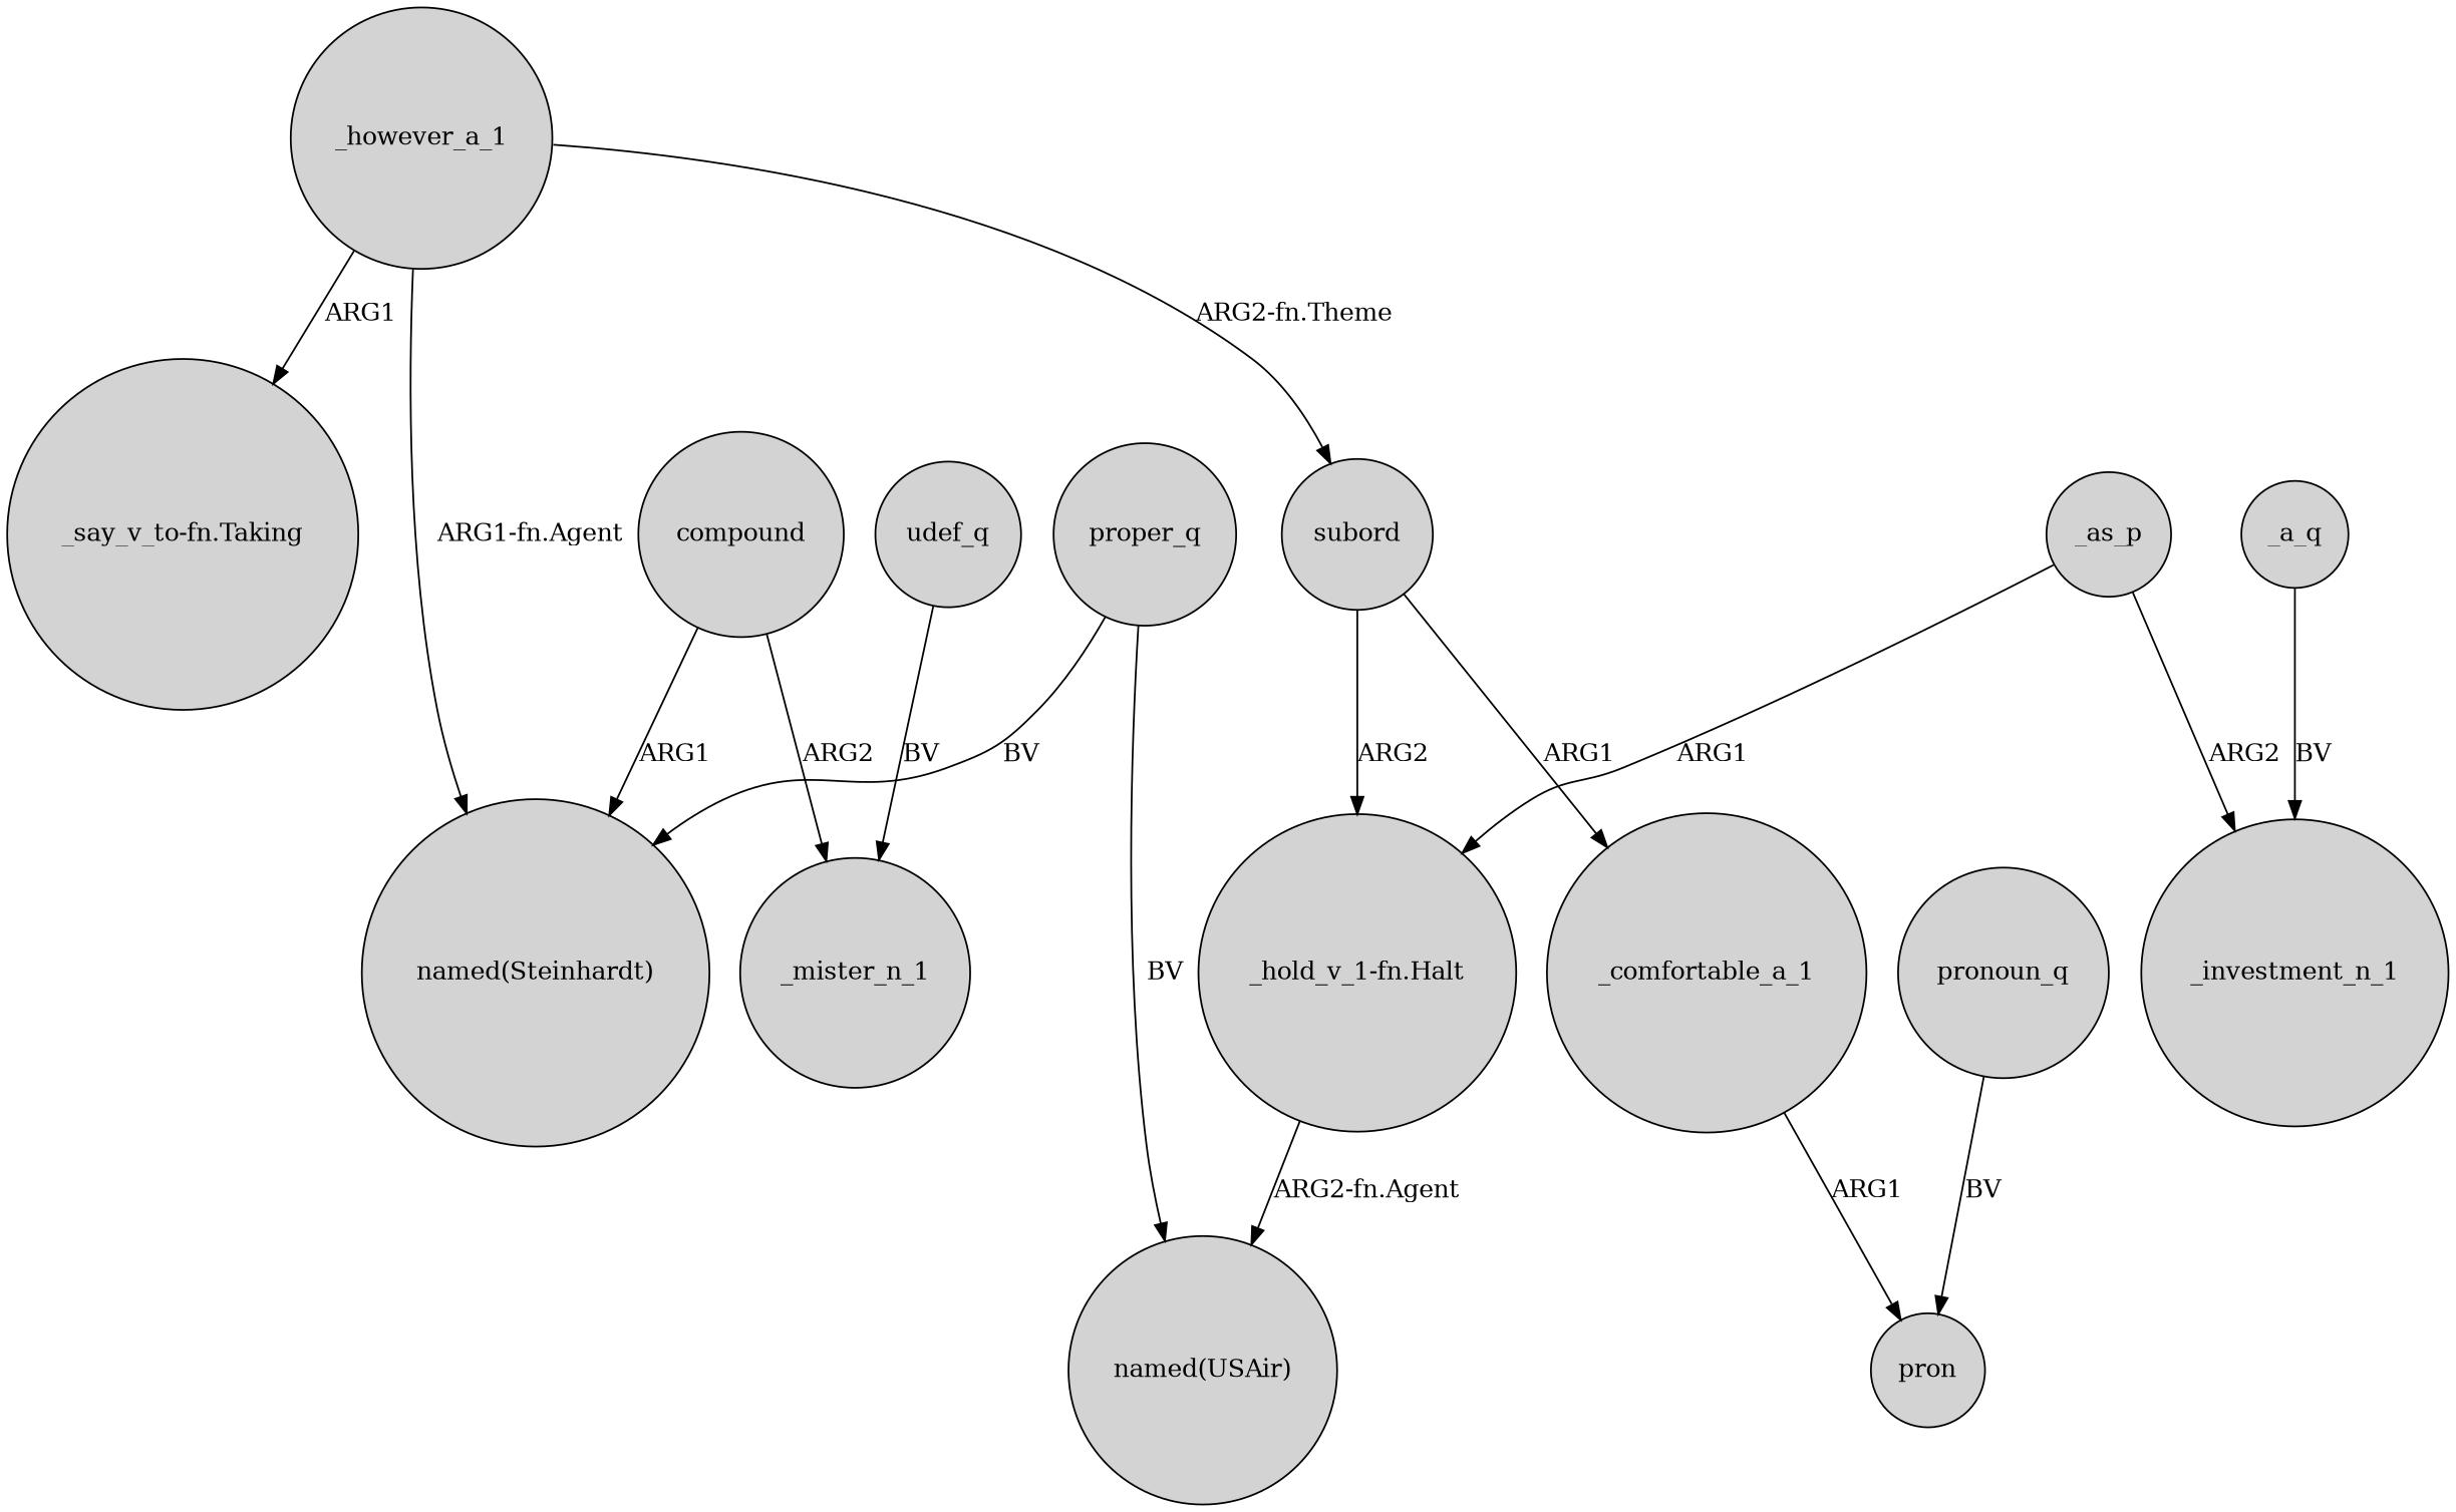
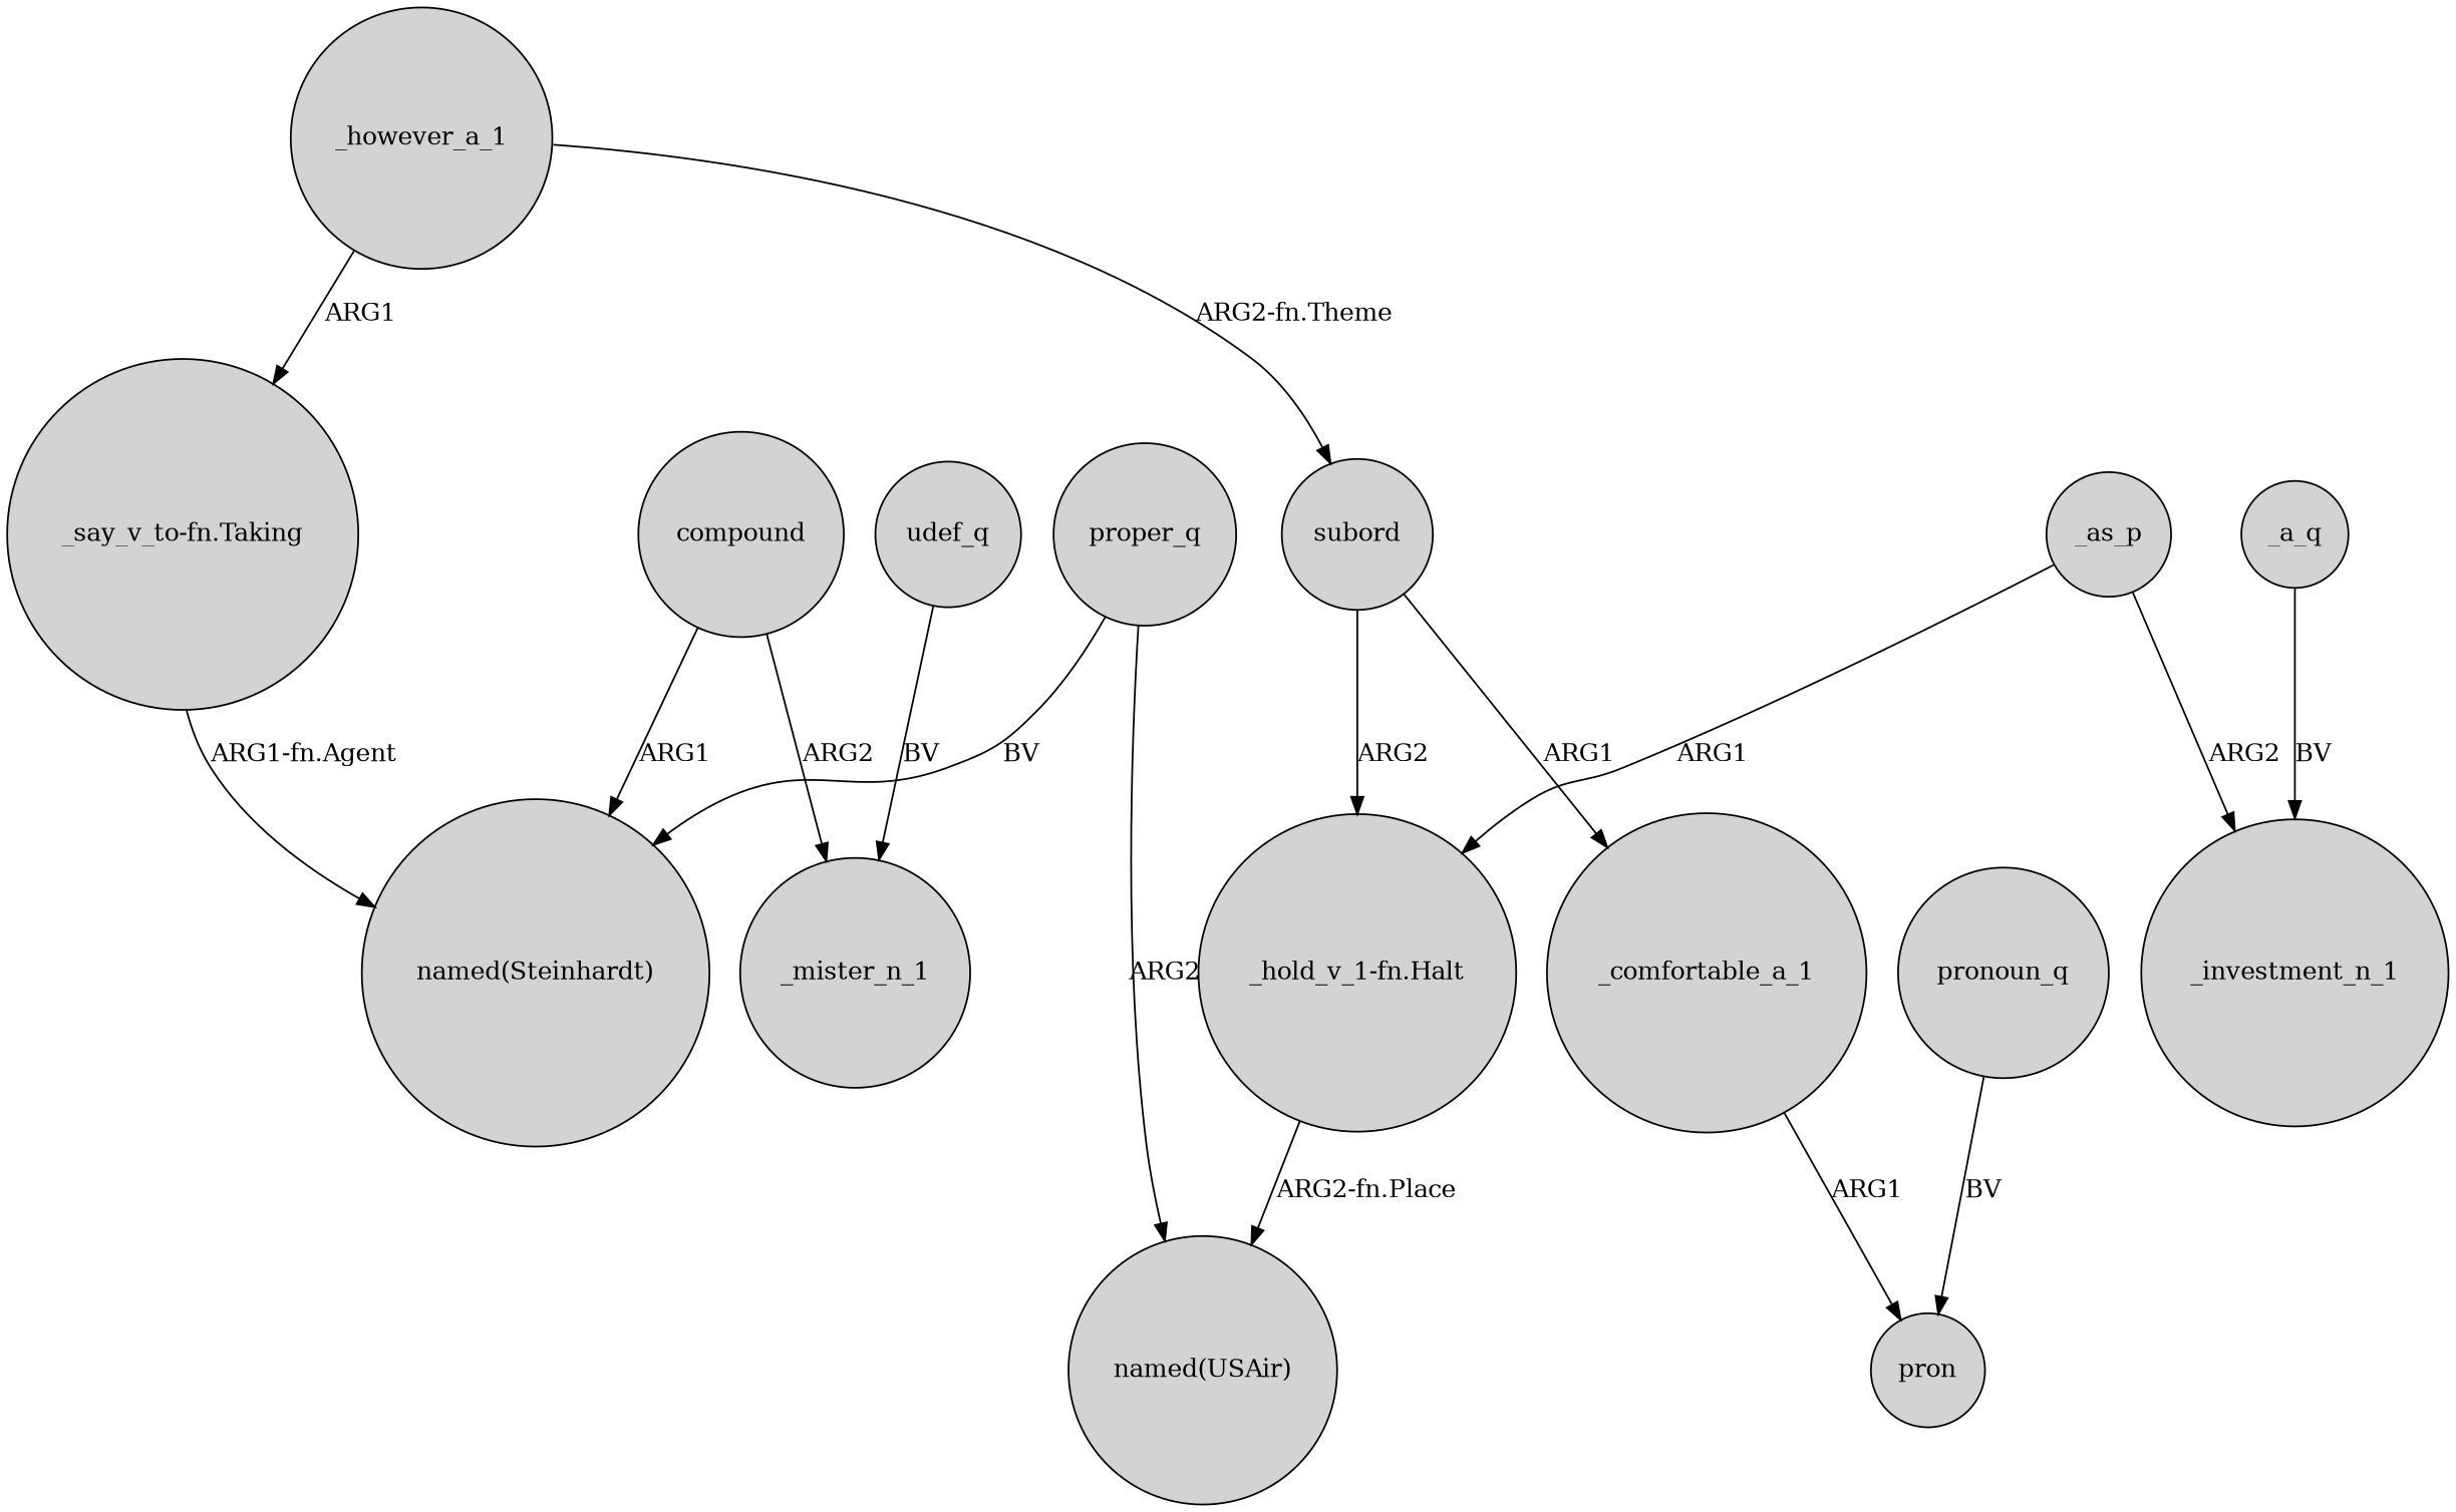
  digraph {
    node [shape=circle style=filled]
    _however_a_1
    "_say_v_to-fn.Taking"
    subord
    "named(Steinhardt)"
    _comfortable_a_1
    "_hold_v_1-fn.Halt"
    compound
    _mister_n_1
    proper_q
    "named(USAir)"
    udef_q
    pron
    _a_q
    _investment_n_1
    pronoun_q
    _as_p
    _however_a_1 -> "_say_v_to-fn.Taking" [label=ARG1]
    _however_a_1 -> subord [label="ARG2-fn.Theme"]
-   _however_a_1 -> "named(Steinhardt)" [label="ARG1-fn.Agent"]
+   "_say_v_to-fn.Taking" -> "named(Steinhardt)" [label="ARG1-fn.Agent"]
    subord -> _comfortable_a_1 [label=ARG1]
    subord -> "_hold_v_1-fn.Halt" [label=ARG2]
    _comfortable_a_1 -> pron [label=ARG1]
-   "_hold_v_1-fn.Halt" -> "named(USAir)" [label="ARG2-fn.Agent"]
+   "_hold_v_1-fn.Halt" -> "named(USAir)" [label="ARG2-fn.Place"]
    compound -> "named(Steinhardt)" [label=ARG1]
    compound -> _mister_n_1 [label=ARG2]
    proper_q -> "named(Steinhardt)" [label=BV]
-   proper_q -> "named(USAir)" [label=BV]
+   proper_q -> "named(USAir)" [label=ARG2]
    udef_q -> _mister_n_1 [label=BV]
    _a_q -> _investment_n_1 [label=BV]
    pronoun_q -> pron [label=BV]
    _as_p -> "_hold_v_1-fn.Halt" [label=ARG1]
    _as_p -> _investment_n_1 [label=ARG2]
  }
